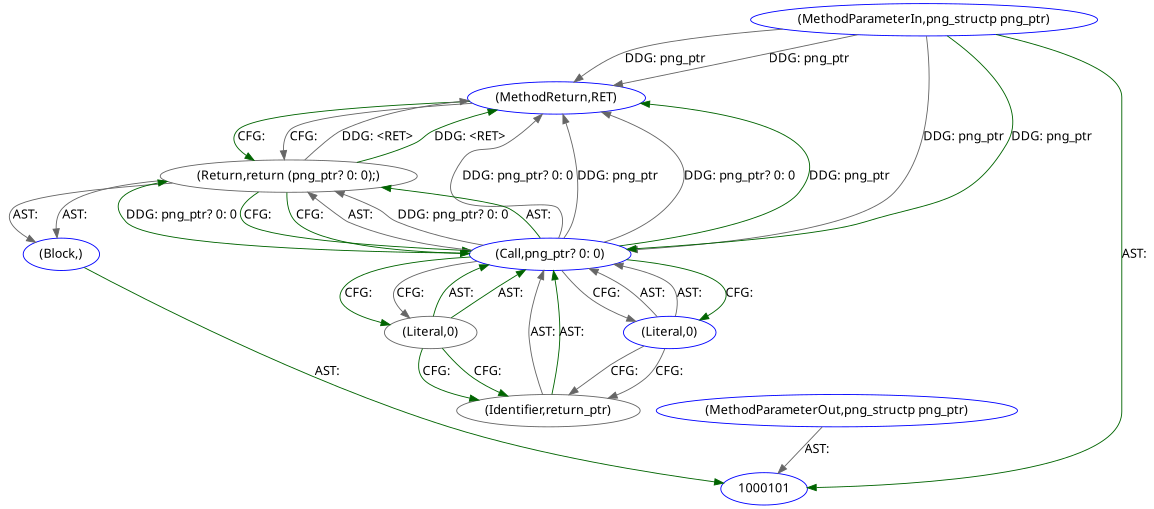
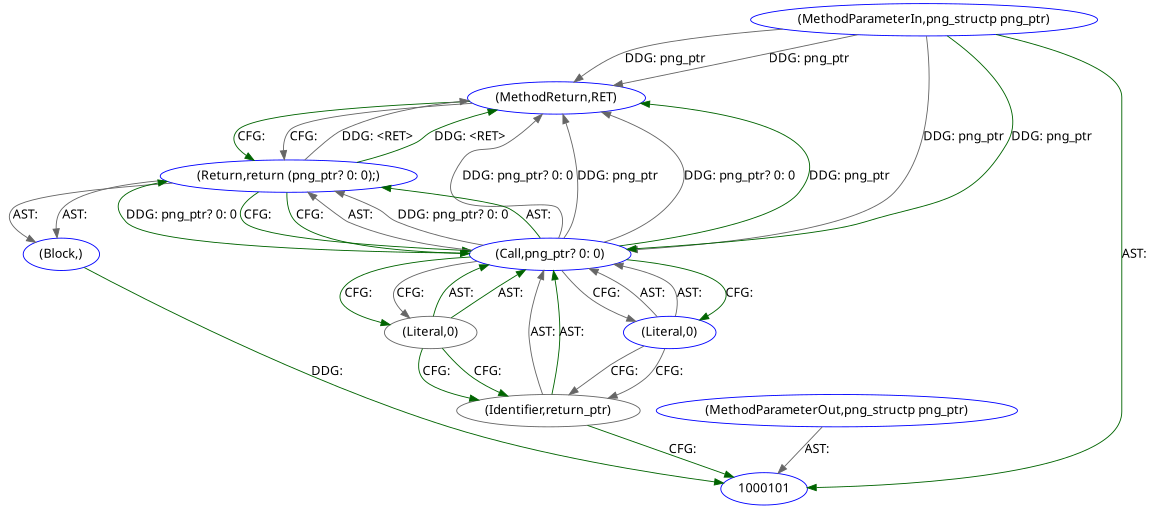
  digraph {
    fontname="Noto Sans"
    node [color=blue fontname="Noto Sans"]
    edge [color=gray40 fontname="Noto Sans"]
    n1 [label="(MethodReturn,RET)"]
-   n2 [color=gray40 label="(Return,return (png_ptr? 0: 0);)"]
+   n2 [label="(Return,return (png_ptr? 0: 0);)"]
    n3 [label="(Call,png_ptr? 0: 0)"]
    n4 [label="(Block,)"]
    n5 [label="(MethodParameterIn,png_structp png_ptr)"]
    1000101
    n7 [label="(Literal,0)"]
    n8 [color=gray40 label="(Literal,0)"]
    n9 [label="(MethodParameterOut,png_structp png_ptr)"]
    n10 [color=gray40 label="(Identifier,return_ptr)"]
    n1 -> n2 [color=darkgreen label="CFG: "]
    n1 -> n2 [label="CFG: "]
    n2 -> n1 [label="DDG: <RET>"]
    n2 -> n1 [color=darkgreen label="DDG: <RET>"]
    n2 -> n3 [color=darkgreen label="CFG: "]
    n2 -> n3 [color=darkgreen label="CFG: "]
    n2 -> n4 [label="AST: "]
    n2 -> n4 [label="AST: "]
    n3 -> n1 [label="DDG: png_ptr? 0: 0"]
    n3 -> n1 [color=darkgreen label="DDG: png_ptr"]
    n3 -> n1 [label="DDG: png_ptr? 0: 0"]
    n3 -> n1 [label="DDG: png_ptr"]
    n3 -> n2 [label="AST: "]
    n3 -> n2 [label="DDG: png_ptr? 0: 0"]
    n3 -> n2 [color=darkgreen label="AST: "]
    n3 -> n2 [color=darkgreen label="DDG: png_ptr? 0: 0"]
    n3 -> n7 [color=darkgreen label="CFG: "]
    n3 -> n7 [label="CFG: "]
    n3 -> n8 [color=darkgreen label="CFG: "]
    n3 -> n8 [label="CFG: "]
-   n4 -> 1000101 [color=darkgreen label="AST: "]
+   n4 -> 1000101 [color=darkgreen label="DDG: "]
    n5 -> n1 [label="DDG: png_ptr"]
    n5 -> n1 [label="DDG: png_ptr"]
    n5 -> n3 [label="DDG: png_ptr"]
    n5 -> n3 [color=darkgreen label="DDG: png_ptr"]
    n5 -> 1000101 [color=darkgreen label="AST: "]
    n7 -> n3 [label="AST: "]
    n7 -> n3 [label="AST: "]
    n7 -> n10 [label="CFG: "]
    n7 -> n10 [label="CFG: "]
    n8 -> n3 [color=darkgreen label="AST: "]
    n8 -> n3 [color=darkgreen label="AST: "]
    n8 -> n10 [color=darkgreen label="CFG: "]
    n8 -> n10 [color=darkgreen label="CFG: "]
    n9 -> 1000101 [label="AST: "]
    n10 -> n3 [label="AST: "]
    n10 -> n3 [color=darkgreen label="AST: "]
+   n10 -> 1000101 [color=darkgreen label="CFG: "]
  }
